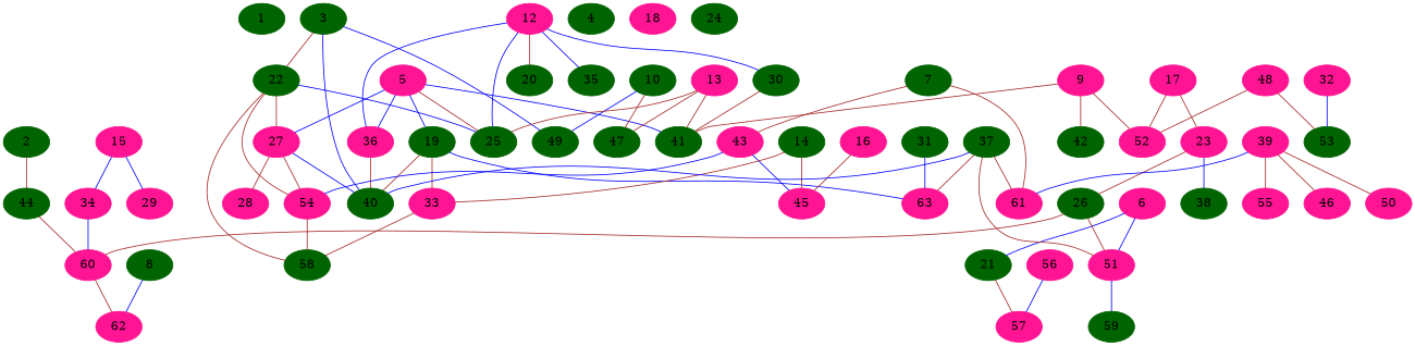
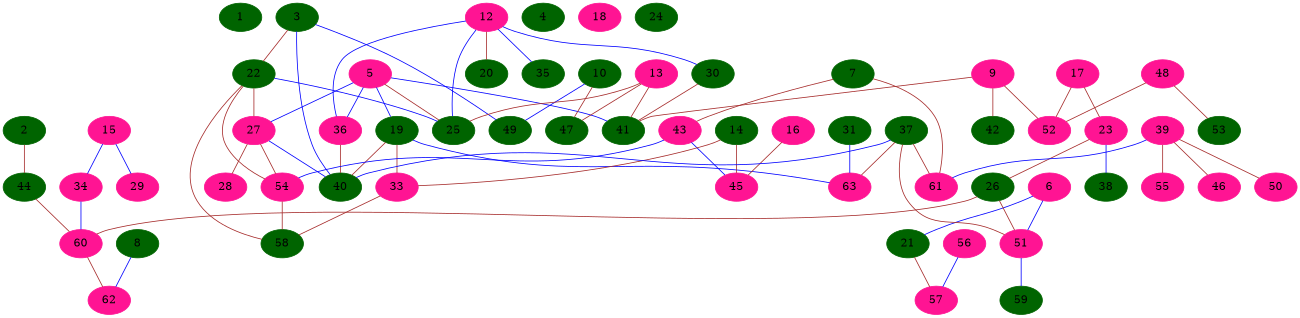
  graph {
    node [color=deeppink style=filled]
    edge [color=brown]
    1 [color=darkgreen]
    2 [color=darkgreen]
    44 [color=darkgreen]
    60
    3 [color=darkgreen]
    22 [color=darkgreen]
    40 [color=darkgreen]
    49 [color=darkgreen]
    25 [color=darkgreen]
    27
    54
    58 [color=darkgreen]
    4 [color=darkgreen]
    19 [color=darkgreen]
    5
    36
    41 [color=darkgreen]
    33
    63
    28
    21 [color=darkgreen]
    6
    51
    57
    59 [color=darkgreen]
    7 [color=darkgreen]
    43
    61
    45
    8 [color=darkgreen]
    62
    9
    42 [color=darkgreen]
    52
    10 [color=darkgreen]
    47 [color=darkgreen]
    30 [color=darkgreen]
    56
    12
    20 [color=darkgreen]
    35 [color=darkgreen]
    13
    14 [color=darkgreen]
    15
    29
    34
    16
    17
    23
    26 [color=darkgreen]
    38 [color=darkgreen]
    18
    24 [color=darkgreen]
    31 [color=darkgreen]
    53 [color=darkgreen]
-   32
    37 [color=darkgreen]
    39
    46
    50
    55
    48
    2 -- 44
    44 -- 60
    60 -- 62
    3 -- 22
    3 -- 40 [color=blue]
    3 -- 49 [color=blue]
    22 -- 25 [color=blue]
    22 -- 27
    22 -- 54
    22 -- 58
    27 -- 40 [color=blue]
    27 -- 54
    27 -- 28
    54 -- 58
    19 -- 40
    19 -- 33
    19 -- 63 [color=blue]
    5 -- 25
    5 -- 27 [color=blue]
    5 -- 19 [color=blue]
    5 -- 36 [color=blue]
    5 -- 41 [color=blue]
    36 -- 40
    33 -- 58
    21 -- 57
    6 -- 21 [color=blue]
    6 -- 51 [color=blue]
    51 -- 59 [color=blue]
    7 -- 43
    7 -- 61
    43 -- 54 [color=blue]
    43 -- 45 [color=blue]
    8 -- 62 [color=blue]
    9 -- 41
    9 -- 42
    9 -- 52
    10 -- 49 [color=blue]
    10 -- 47
    30 -- 41
    56 -- 57 [color=blue]
    12 -- 25 [color=blue]
    12 -- 36 [color=blue]
    12 -- 30 [color=blue]
    12 -- 20
    12 -- 35 [color=blue]
    13 -- 25
    13 -- 41
    13 -- 47
    14 -- 33
    14 -- 45
    15 -- 29 [color=blue]
    15 -- 34 [color=blue]
    34 -- 60 [color=blue]
    16 -- 45
    17 -- 52
    17 -- 23
    23 -- 26
    23 -- 38 [color=blue]
    26 -- 60
    26 -- 51
    31 -- 63 [color=blue]
-   32 -- 53 [color=blue]
    37 -- 40 [color=blue]
    37 -- 63
    37 -- 51
    37 -- 61
    39 -- 61 [color=blue]
    39 -- 46
    39 -- 50
    39 -- 55
    48 -- 52
    48 -- 53
  }
